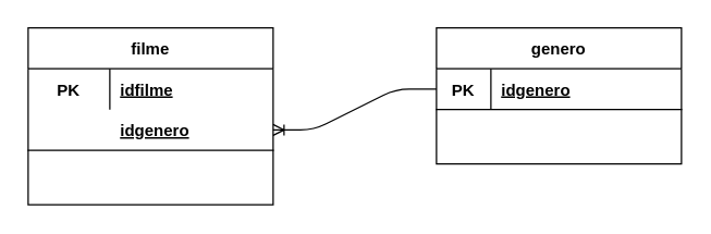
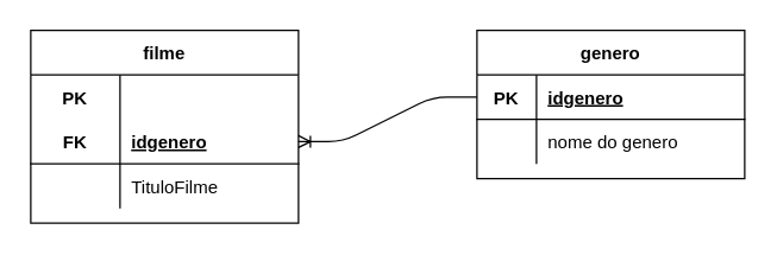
  <mxCell id="0" />
  <mxCell id="1" parent="0" />
  <mxCell id="2" value="genero" style="shape=table;startSize=30;container=1;collapsible=1;childLayout=tableLayout;fixedRows=1;rowLines=0;fontStyle=1;align=center;resizeLast=1;" vertex="1" parent="1"><mxGeometry x="320" y="20" width="180" height="100" as="geometry" /></mxCell>
  <mxCell id="3" value="" style="shape=partialRectangle;collapsible=0;dropTarget=0;pointerEvents=0;fillColor=none;top=0;left=0;bottom=1;right=0;points=[[0,0.5],[1,0.5]];portConstraint=eastwest;" vertex="1" parent="2"><mxGeometry y="30" width="180" height="30" as="geometry" /></mxCell>
  <mxCell id="4" value="PK" style="shape=partialRectangle;connectable=0;fillColor=none;top=0;left=0;bottom=0;right=0;fontStyle=1;overflow=hidden;" vertex="1" parent="3"><mxGeometry width="40" height="30" as="geometry"><mxRectangle width="40" height="30" as="alternateBounds" /></mxGeometry></mxCell>
  <mxCell id="5" value="idgenero" style="shape=partialRectangle;connectable=0;fillColor=none;top=0;left=0;bottom=0;right=0;align=left;spacingLeft=6;fontStyle=5;overflow=hidden;" vertex="1" parent="3"><mxGeometry x="40" width="140" height="30" as="geometry"><mxRectangle width="140" height="30" as="alternateBounds" /></mxGeometry></mxCell>
  <mxCell id="6" value="" style="shape=partialRectangle;collapsible=0;dropTarget=0;pointerEvents=0;fillColor=none;top=0;left=0;bottom=0;right=0;points=[[0,0.5],[1,0.5]];portConstraint=eastwest;" vertex="1" parent="2"><mxGeometry y="60" width="180" height="30" as="geometry" /></mxCell>
  <mxCell id="7" value="" style="shape=partialRectangle;connectable=0;fillColor=none;top=0;left=0;bottom=0;right=0;editable=1;overflow=hidden;" vertex="1" parent="6"><mxGeometry width="40" height="30" as="geometry"><mxRectangle width="40" height="30" as="alternateBounds" /></mxGeometry></mxCell>
+ <mxCell id="8" value="nome do genero" style="shape=partialRectangle;connectable=0;fillColor=none;top=0;left=0;bottom=0;right=0;align=left;spacingLeft=6;overflow=hidden;" vertex="1" parent="6"><mxGeometry x="40" width="140" height="30" as="geometry"><mxRectangle width="140" height="30" as="alternateBounds" /></mxGeometry></mxCell>
  <mxCell id="9" value="filme" style="shape=table;startSize=30;container=1;collapsible=1;childLayout=tableLayout;fixedRows=1;rowLines=0;fontStyle=1;align=center;resizeLast=1;" vertex="1" parent="1"><mxGeometry x="20" y="20" width="180" height="130" as="geometry" /></mxCell>
  <mxCell id="10" value="" style="shape=partialRectangle;collapsible=0;dropTarget=0;pointerEvents=0;fillColor=none;top=0;left=0;bottom=0;right=0;points=[[0,0.5],[1,0.5]];portConstraint=eastwest;" vertex="1" parent="9"><mxGeometry y="30" width="180" height="30" as="geometry" /></mxCell>
  <mxCell id="11" value="PK" style="shape=partialRectangle;connectable=0;fillColor=none;top=0;left=0;bottom=0;right=0;fontStyle=1;overflow=hidden;" vertex="1" parent="10"><mxGeometry width="60" height="30" as="geometry"><mxRectangle width="60" height="30" as="alternateBounds" /></mxGeometry></mxCell>
- <mxCell id="12" value="idfilme" style="shape=partialRectangle;connectable=0;fillColor=none;top=0;left=0;bottom=0;right=0;align=left;spacingLeft=6;fontStyle=5;overflow=hidden;" vertex="1" parent="10"><mxGeometry x="60" width="120" height="30" as="geometry"><mxRectangle width="120" height="30" as="alternateBounds" /></mxGeometry></mxCell>
  <mxCell id="13" value="" style="shape=partialRectangle;collapsible=0;dropTarget=0;pointerEvents=0;fillColor=none;top=0;left=0;bottom=1;right=0;points=[[0,0.5],[1,0.5]];portConstraint=eastwest;" vertex="1" parent="9"><mxGeometry y="60" width="180" height="30" as="geometry" /></mxCell>
+ <mxCell id="14" value="FK" style="shape=partialRectangle;connectable=0;fillColor=none;top=0;left=0;bottom=0;right=0;fontStyle=1;overflow=hidden;" vertex="1" parent="13"><mxGeometry width="60" height="30" as="geometry"><mxRectangle width="60" height="30" as="alternateBounds" /></mxGeometry></mxCell>
  <mxCell id="15" value="idgenero" style="shape=partialRectangle;connectable=0;fillColor=none;top=0;left=0;bottom=0;right=0;align=left;spacingLeft=6;fontStyle=5;overflow=hidden;" vertex="1" parent="13"><mxGeometry x="60" width="120" height="30" as="geometry"><mxRectangle width="120" height="30" as="alternateBounds" /></mxGeometry></mxCell>
  <mxCell id="16" value="" style="shape=partialRectangle;collapsible=0;dropTarget=0;pointerEvents=0;fillColor=none;top=0;left=0;bottom=0;right=0;points=[[0,0.5],[1,0.5]];portConstraint=eastwest;" vertex="1" parent="9"><mxGeometry y="90" width="180" height="30" as="geometry" /></mxCell>
  <mxCell id="17" value="" style="shape=partialRectangle;connectable=0;fillColor=none;top=0;left=0;bottom=0;right=0;editable=1;overflow=hidden;" vertex="1" parent="16"><mxGeometry width="60" height="30" as="geometry"><mxRectangle width="60" height="30" as="alternateBounds" /></mxGeometry></mxCell>
+ <mxCell id="18" value="TituloFilme" style="shape=partialRectangle;connectable=0;fillColor=none;top=0;left=0;bottom=0;right=0;align=left;spacingLeft=6;overflow=hidden;" vertex="1" parent="16"><mxGeometry x="60" width="120" height="30" as="geometry"><mxRectangle width="120" height="30" as="alternateBounds" /></mxGeometry></mxCell>
  <mxCell id="19" value="" style="edgeStyle=entityRelationEdgeStyle;fontSize=12;html=1;endArrow=ERoneToMany;" edge="1" parent="1" source="3" target="13"><mxGeometry width="100" height="100" relative="1" as="geometry"><mxPoint x="230" y="240" as="sourcePoint" /><mxPoint x="330" y="140" as="targetPoint" /></mxGeometry></mxCell>
